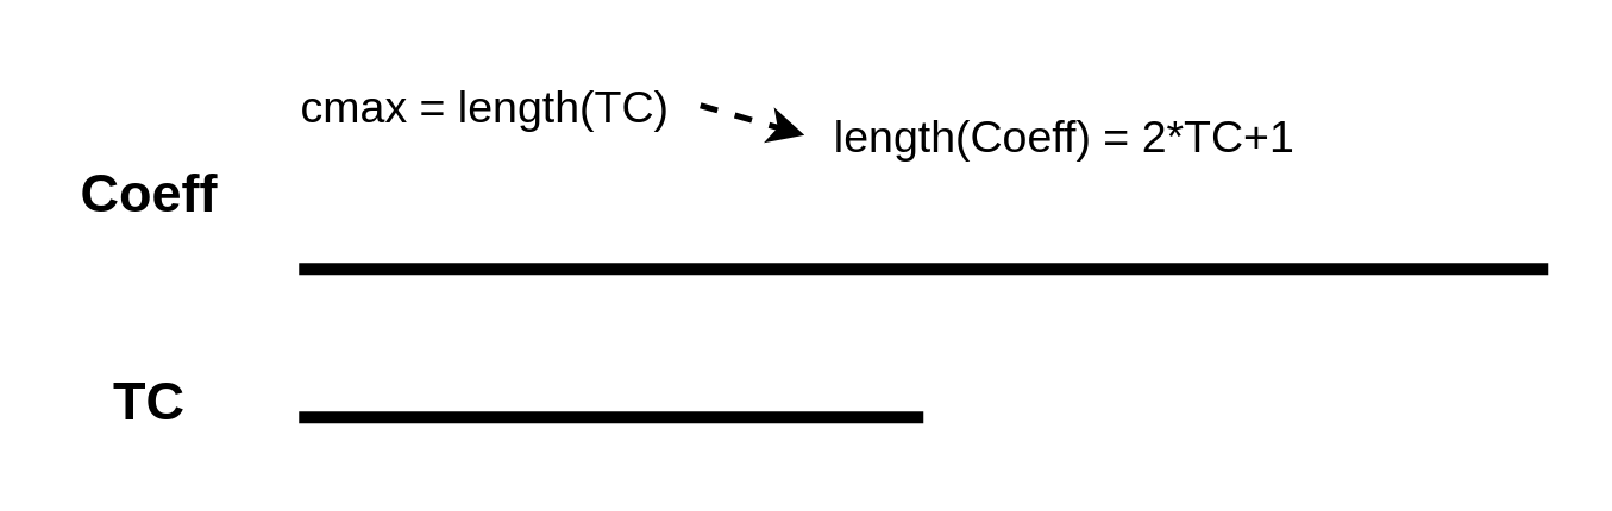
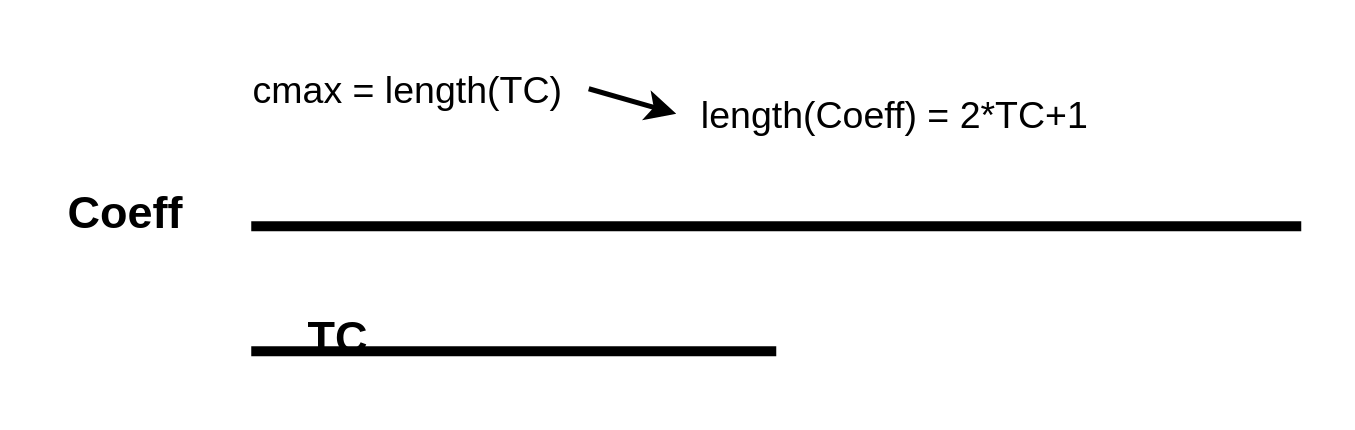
  <mxCell id="0" />
  <mxCell id="1" parent="0" />
  <mxCell id="2" value="" style="endArrow=none;html=1;rounded=0;fontStyle=0;strokeWidth=4;" edge="1" parent="1"><mxGeometry width="50" height="50" relative="1" as="geometry"><mxPoint x="100" y="90" as="sourcePoint" /><mxPoint x="520" y="90" as="targetPoint" /></mxGeometry></mxCell>
- <mxCell id="3" value="&lt;font style=&quot;font-size: 18px&quot;&gt;&lt;b&gt;Coeff&lt;/b&gt;&lt;/font&gt;" style="text;html=1;strokeColor=none;fillColor=none;align=center;verticalAlign=middle;whiteSpace=wrap;rounded=0;" vertex="1" parent="1"><mxGeometry x="20" y="50" width="60" height="30" as="geometry" /></mxCell>
+ <mxCell id="3" value="&lt;font style=&quot;font-size: 18px&quot;&gt;&lt;b&gt;Coeff&lt;/b&gt;&lt;/font&gt;" style="text;html=1;strokeColor=none;fillColor=none;align=center;verticalAlign=middle;whiteSpace=wrap;rounded=0;" vertex="1" parent="1"><mxGeometry x="20" y="70" width="60" height="30" as="geometry" /></mxCell>
  <mxCell id="4" value="" style="endArrow=none;html=1;rounded=0;fontStyle=0;strokeWidth=4;" edge="1" parent="1"><mxGeometry width="50" height="50" relative="1" as="geometry"><mxPoint x="100" y="140" as="sourcePoint" /><mxPoint x="310" y="140" as="targetPoint" /></mxGeometry></mxCell>
- <mxCell id="5" value="&lt;font style=&quot;font-size: 18px&quot;&gt;&lt;b&gt;TC&lt;/b&gt;&lt;/font&gt;" style="text;html=1;strokeColor=none;fillColor=none;align=center;verticalAlign=middle;whiteSpace=wrap;rounded=0;" vertex="1" parent="1"><mxGeometry x="20" y="120" width="60" height="30" as="geometry" /></mxCell>
+ <mxCell id="5" value="&lt;font style=&quot;font-size: 18px&quot;&gt;&lt;b&gt;TC&lt;/b&gt;&lt;/font&gt;" style="text;html=1;strokeColor=none;fillColor=none;align=center;verticalAlign=middle;whiteSpace=wrap;rounded=0;" vertex="1" parent="1"><mxGeometry x="105" y="120" width="60" height="30" as="geometry" /></mxCell>
  <mxCell id="6" value="&lt;font style=&quot;font-size: 15px&quot;&gt;cmax = length(TC)&amp;nbsp;&lt;/font&gt;" style="text;html=1;strokeColor=none;fillColor=none;align=center;verticalAlign=middle;whiteSpace=wrap;rounded=0;fontSize=18;" vertex="1" parent="1"><mxGeometry x="95" y="20" width="140" height="30" as="geometry" /></mxCell>
  <mxCell id="7" value="&lt;div style=&quot;text-align: center&quot;&gt;&lt;span&gt;&lt;font face=&quot;helvetica&quot;&gt;&amp;nbsp; length(Coeff) = 2*TC+1&lt;/font&gt;&lt;/span&gt;&lt;/div&gt;" style="text;whiteSpace=wrap;html=1;fontSize=15;" vertex="1" parent="1"><mxGeometry x="270" y="30" width="180" height="30" as="geometry" /></mxCell>
- <mxCell id="8" value="" style="endArrow=classic;html=1;rounded=0;fontSize=15;strokeWidth=2;exitX=1;exitY=0.5;exitDx=0;exitDy=0;entryX=0;entryY=0.5;entryDx=0;entryDy=0;dashed=1;" edge="1" parent="1" source="6" target="7"><mxGeometry width="50" height="50" relative="1" as="geometry"><mxPoint x="240" y="45" as="sourcePoint" /><mxPoint x="270" y="44.5" as="targetPoint" /></mxGeometry></mxCell>
+ <mxCell id="8" value="" style="endArrow=classic;html=1;rounded=0;fontSize=15;strokeWidth=2;exitX=1;exitY=0.5;exitDx=0;exitDy=0;entryX=0;entryY=0.5;entryDx=0;entryDy=0;" edge="1" parent="1" source="6" target="7"><mxGeometry width="50" height="50" relative="1" as="geometry"><mxPoint x="240" y="45" as="sourcePoint" /><mxPoint x="270" y="44.5" as="targetPoint" /></mxGeometry></mxCell>
